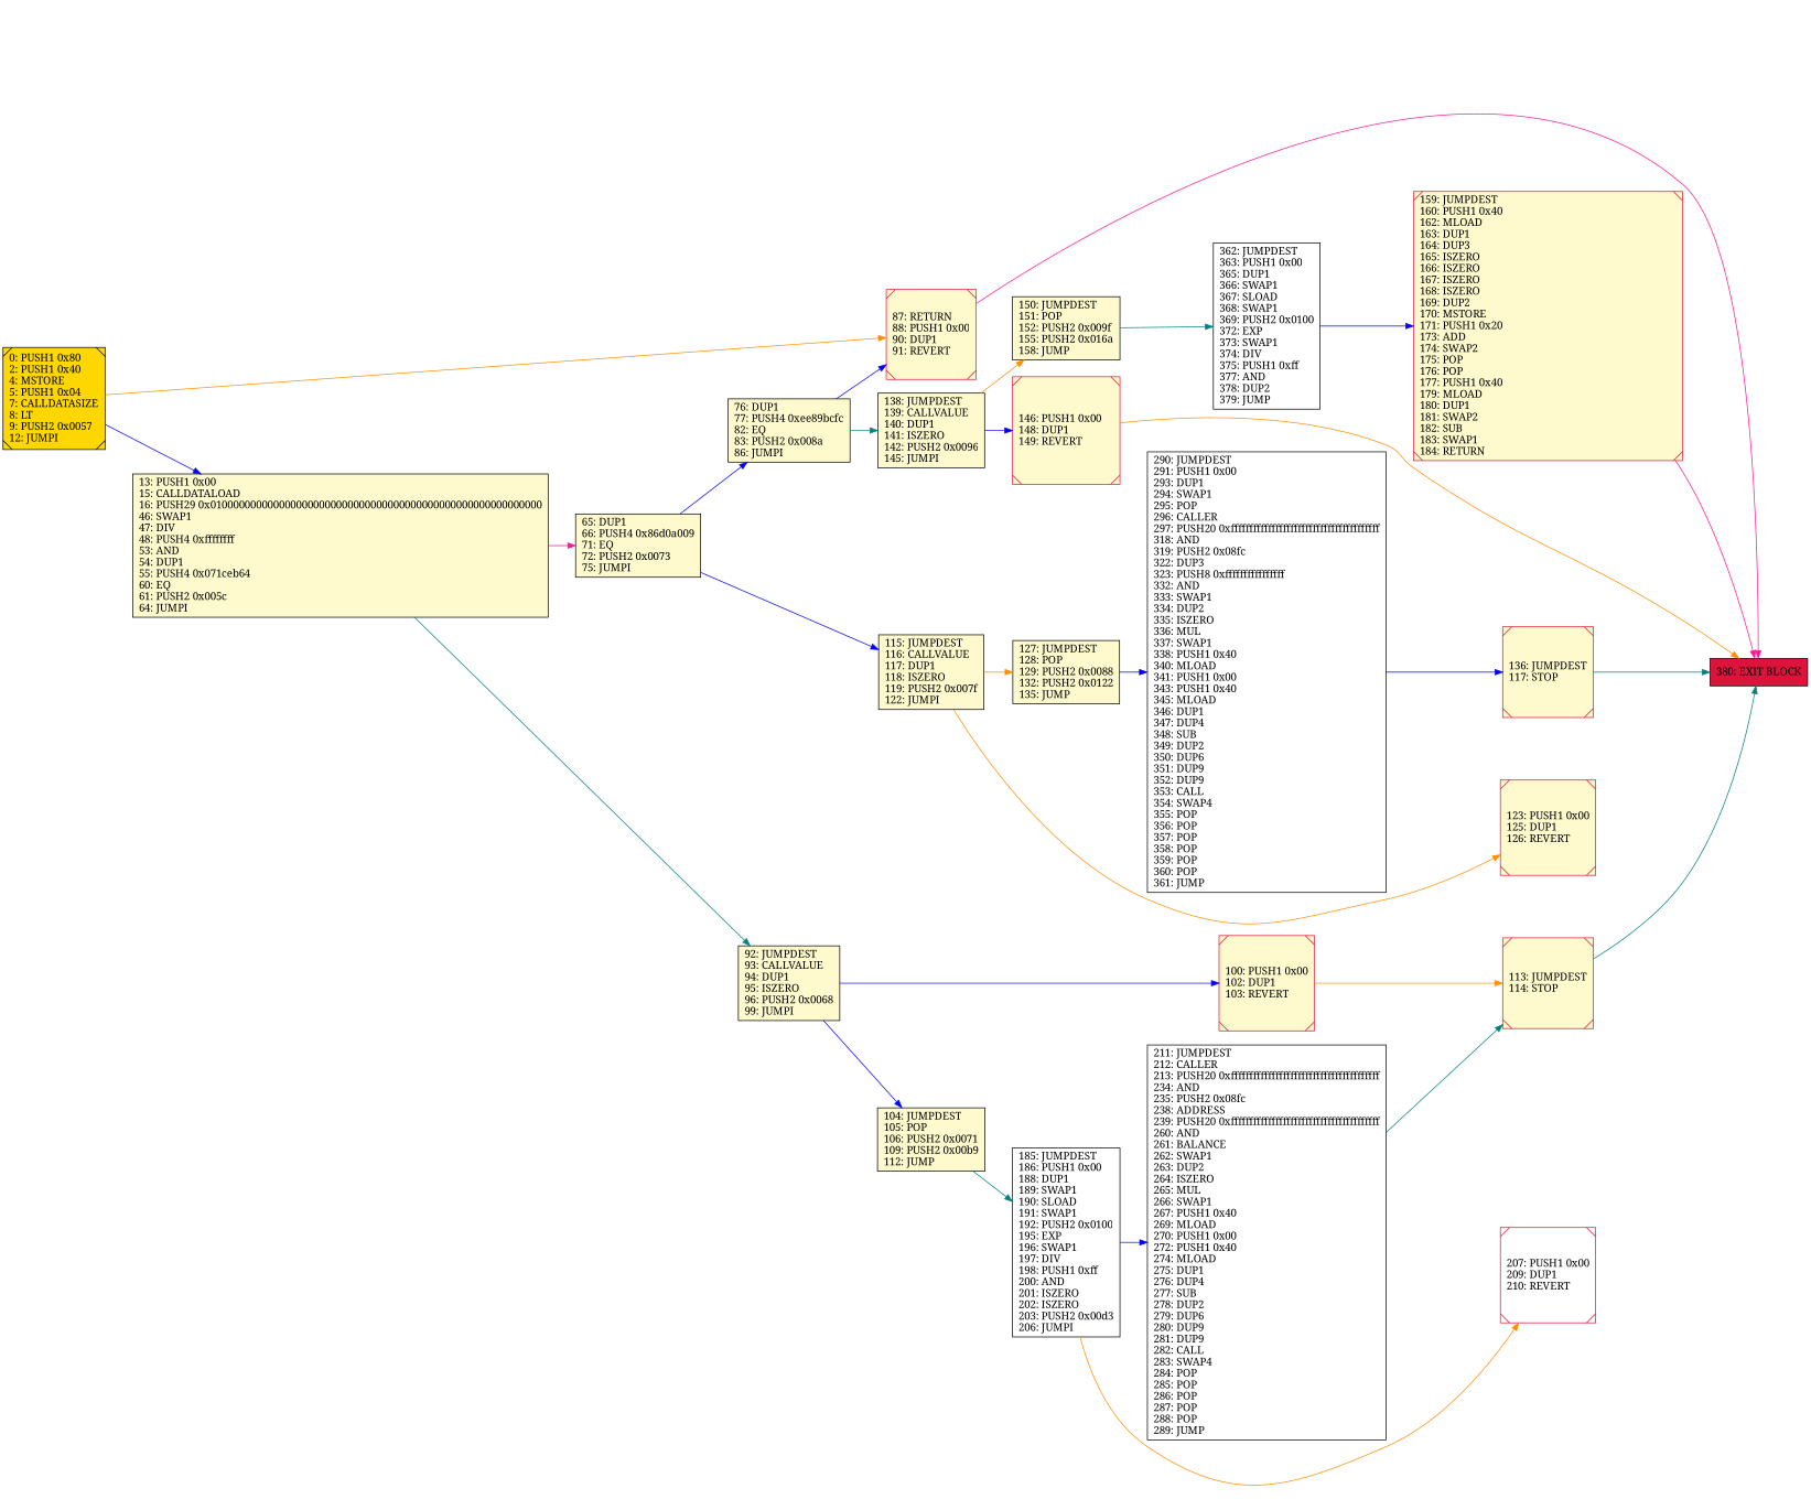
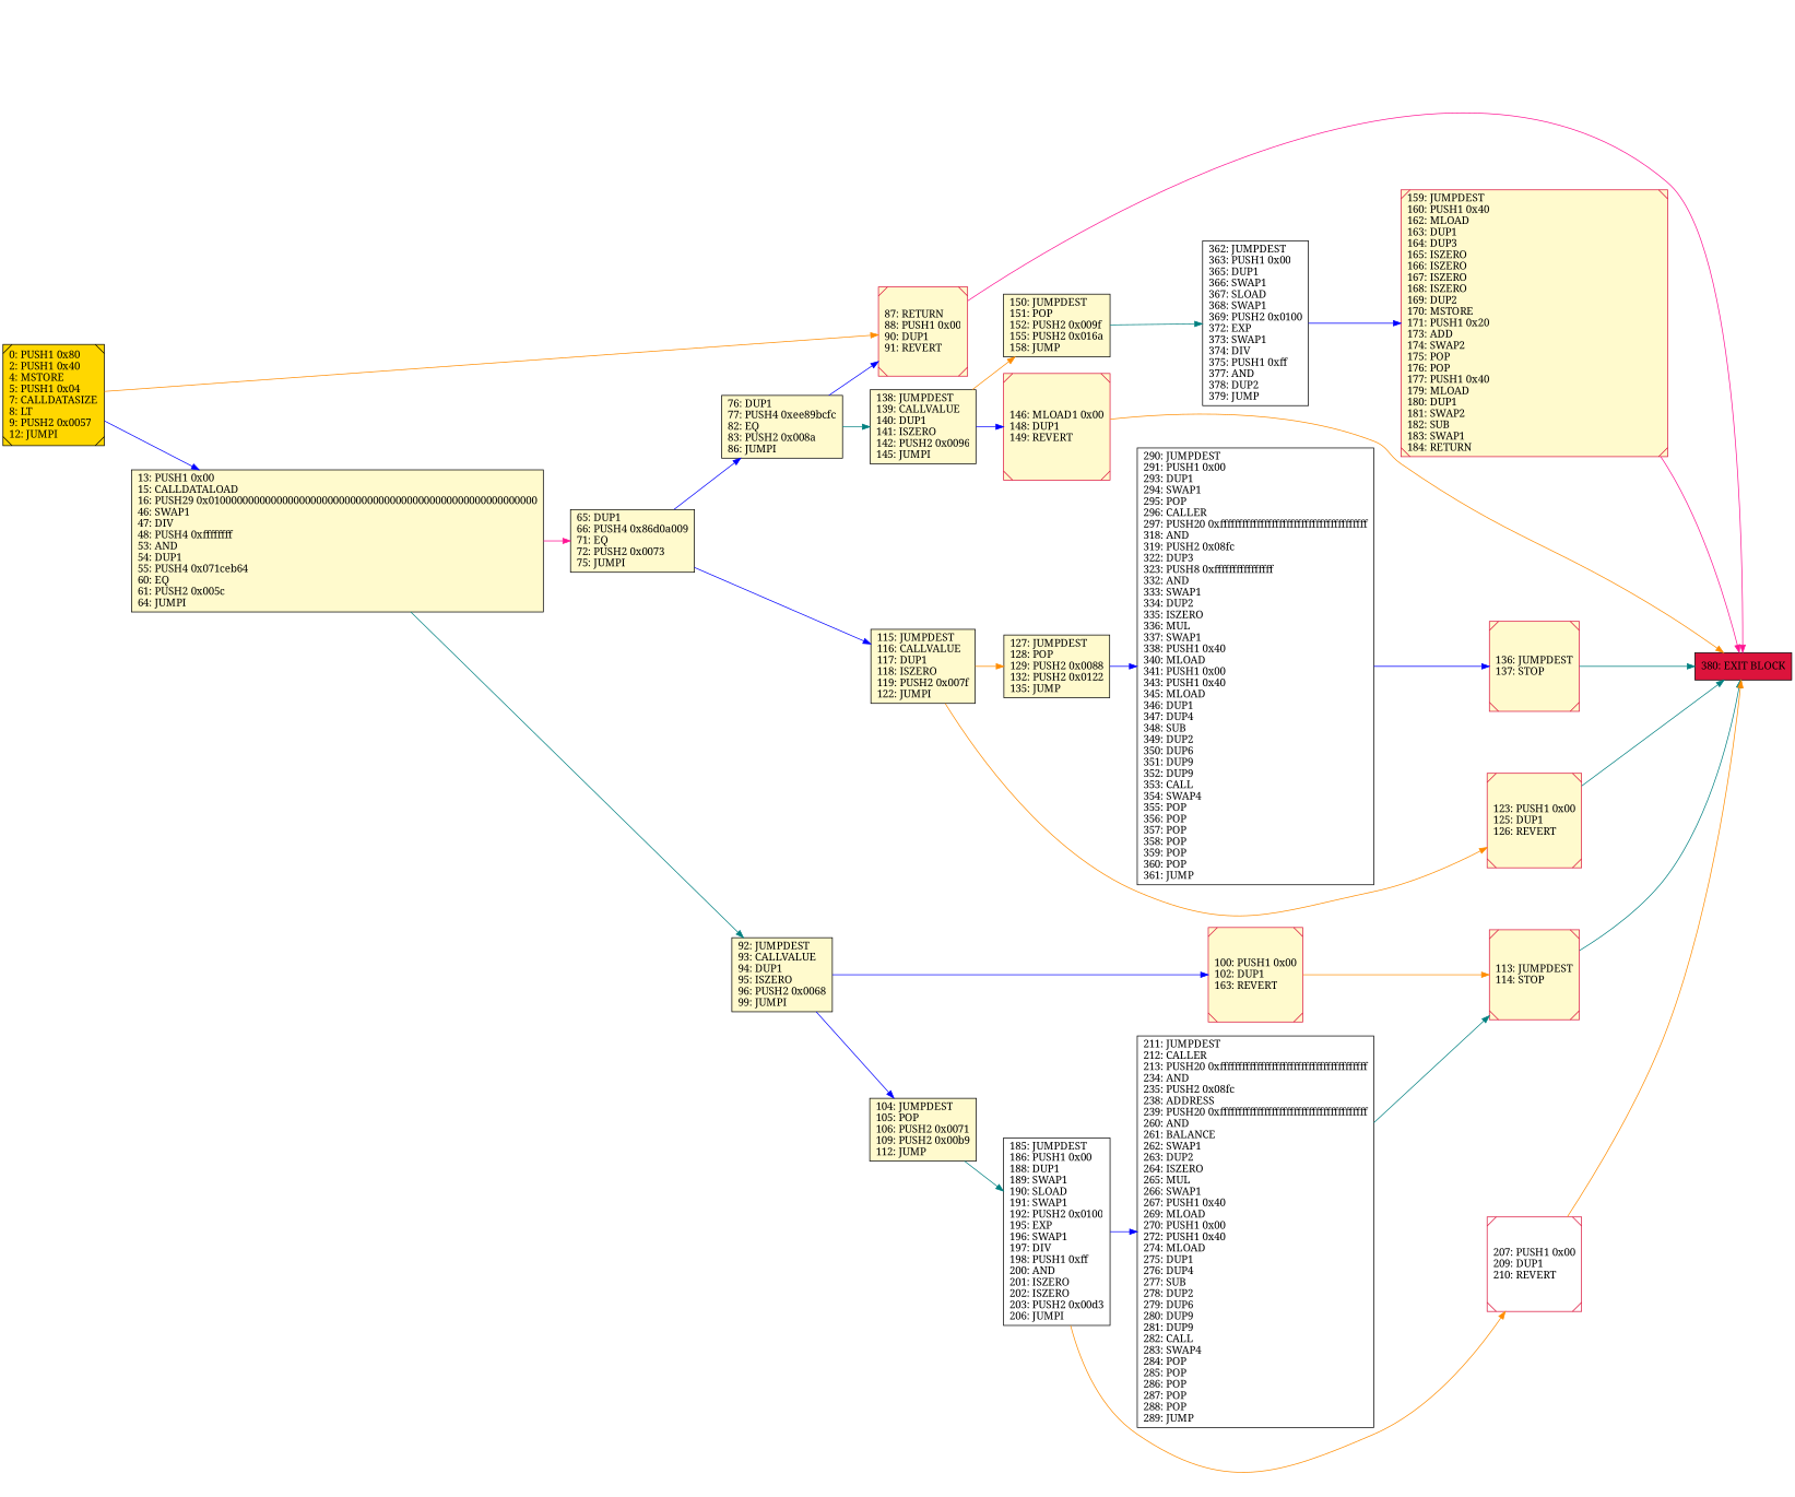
  digraph {
    fontname="Noto Serif"
    rankdir=LR
    node [color=black fillcolor=lemonchiffon fontcolor=black fontname="Noto Serif" shape=box style=filled]
    edge [color=blue fontname="Noto Serif"]
    n1 [label="76: DUP1\l77: PUSH4 0xee89bcfc\l82: EQ\l83: PUSH2 0x008a\l86: JUMPI\l"]
    n2 [label="138: JUMPDEST\l139: CALLVALUE\l140: DUP1\l141: ISZERO\l142: PUSH2 0x0096\l145: JUMPI\l"]
    n3 [color=crimson label="87: RETURN\l88: PUSH1 0x00\l90: DUP1\l91: REVERT\l" shape=Msquare]
    n4 [label="150: JUMPDEST\l151: POP\l152: PUSH2 0x009f\l155: PUSH2 0x016a\l158: JUMP\l"]
-   n5 [color=crimson label="146: PUSH1 0x00\l148: DUP1\l149: REVERT\l" shape=Msquare]
+   n5 [color=crimson label="146: MLOAD1 0x00\l148: DUP1\l149: REVERT\l" shape=Msquare]
    n6 [fillcolor=crimson label="380: EXIT BLOCK\l"]
    n7 [fillcolor=white label="362: JUMPDEST\l363: PUSH1 0x00\l365: DUP1\l366: SWAP1\l367: SLOAD\l368: SWAP1\l369: PUSH2 0x0100\l372: EXP\l373: SWAP1\l374: DIV\l375: PUSH1 0xff\l377: AND\l378: DUP2\l379: JUMP\l"]
    n8 [color=crimson label="159: JUMPDEST\l160: PUSH1 0x40\l162: MLOAD\l163: DUP1\l164: DUP3\l165: ISZERO\l166: ISZERO\l167: ISZERO\l168: ISZERO\l169: DUP2\l170: MSTORE\l171: PUSH1 0x20\l173: ADD\l174: SWAP2\l175: POP\l176: POP\l177: PUSH1 0x40\l179: MLOAD\l180: DUP1\l181: SWAP2\l182: SUB\l183: SWAP1\l184: RETURN\l" shape=Msquare]
-   n9 [color=crimson label="100: PUSH1 0x00\l102: DUP1\l103: REVERT\l" shape=Msquare]
+   n9 [color=crimson label="100: PUSH1 0x00\l102: DUP1\l163: REVERT\l" shape=Msquare]
    n10 [color=crimson label="113: JUMPDEST\l114: STOP\l" shape=Msquare]
    n11 [label="115: JUMPDEST\l116: CALLVALUE\l117: DUP1\l118: ISZERO\l119: PUSH2 0x007f\l122: JUMPI\l"]
    n12 [label="127: JUMPDEST\l128: POP\l129: PUSH2 0x0088\l132: PUSH2 0x0122\l135: JUMP\l"]
    n13 [color=crimson label="123: PUSH1 0x00\l125: DUP1\l126: REVERT\l" shape=Msquare]
    n14 [fillcolor=white label="290: JUMPDEST\l291: PUSH1 0x00\l293: DUP1\l294: SWAP1\l295: POP\l296: CALLER\l297: PUSH20 0xffffffffffffffffffffffffffffffffffffffff\l318: AND\l319: PUSH2 0x08fc\l322: DUP3\l323: PUSH8 0xffffffffffffffff\l332: AND\l333: SWAP1\l334: DUP2\l335: ISZERO\l336: MUL\l337: SWAP1\l338: PUSH1 0x40\l340: MLOAD\l341: PUSH1 0x00\l343: PUSH1 0x40\l345: MLOAD\l346: DUP1\l347: DUP4\l348: SUB\l349: DUP2\l350: DUP6\l351: DUP9\l352: DUP9\l353: CALL\l354: SWAP4\l355: POP\l356: POP\l357: POP\l358: POP\l359: POP\l360: POP\l361: JUMP\l"]
-   n15 [color=crimson label="136: JUMPDEST\l117: STOP\l" shape=Msquare]
+   n15 [color=crimson label="136: JUMPDEST\l137: STOP\l" shape=Msquare]
    n16 [fillcolor=white label="211: JUMPDEST\l212: CALLER\l213: PUSH20 0xffffffffffffffffffffffffffffffffffffffff\l234: AND\l235: PUSH2 0x08fc\l238: ADDRESS\l239: PUSH20 0xffffffffffffffffffffffffffffffffffffffff\l260: AND\l261: BALANCE\l262: SWAP1\l263: DUP2\l264: ISZERO\l265: MUL\l266: SWAP1\l267: PUSH1 0x40\l269: MLOAD\l270: PUSH1 0x00\l272: PUSH1 0x40\l274: MLOAD\l275: DUP1\l276: DUP4\l277: SUB\l278: DUP2\l279: DUP6\l280: DUP9\l281: DUP9\l282: CALL\l283: SWAP4\l284: POP\l285: POP\l286: POP\l287: POP\l288: POP\l289: JUMP\l"]
    n17 [color=crimson fillcolor=white label="207: PUSH1 0x00\l209: DUP1\l210: REVERT\l" shape=Msquare]
    n18 [label="65: DUP1\l66: PUSH4 0x86d0a009\l71: EQ\l72: PUSH2 0x0073\l75: JUMPI\l"]
    n19 [fillcolor=white label="185: JUMPDEST\l186: PUSH1 0x00\l188: DUP1\l189: SWAP1\l190: SLOAD\l191: SWAP1\l192: PUSH2 0x0100\l195: EXP\l196: SWAP1\l197: DIV\l198: PUSH1 0xff\l200: AND\l201: ISZERO\l202: ISZERO\l203: PUSH2 0x00d3\l206: JUMPI\l"]
    n20 [label="104: JUMPDEST\l105: POP\l106: PUSH2 0x0071\l109: PUSH2 0x00b9\l112: JUMP\l"]
    n21 [label="13: PUSH1 0x00\l15: CALLDATALOAD\l16: PUSH29 0x0100000000000000000000000000000000000000000000000000000000\l46: SWAP1\l47: DIV\l48: PUSH4 0xffffffff\l53: AND\l54: DUP1\l55: PUSH4 0x071ceb64\l60: EQ\l61: PUSH2 0x005c\l64: JUMPI\l"]
    n22 [label="92: JUMPDEST\l93: CALLVALUE\l94: DUP1\l95: ISZERO\l96: PUSH2 0x0068\l99: JUMPI\l"]
    n23 [fillcolor=gold label="0: PUSH1 0x80\l2: PUSH1 0x40\l4: MSTORE\l5: PUSH1 0x04\l7: CALLDATASIZE\l8: LT\l9: PUSH2 0x0057\l12: JUMPI\l" shape=Msquare]
    n1 -> n2 [color=teal]
    n1 -> n3
    n2 -> n4 [color=darkorange]
    n2 -> n5
    n3 -> n6 [color=deeppink]
    n4 -> n7 [color=teal]
    n5 -> n6 [color=darkorange]
    n7 -> n8
    n8 -> n6 [color=deeppink]
    n9 -> n10 [color=darkorange]
    n10 -> n6 [color=teal]
    n11 -> n12 [color=darkorange]
    n11 -> n13 [color=darkorange]
    n12 -> n14
+   n13 -> n6 [color=teal]
    n14 -> n15
    n15 -> n6 [color=teal]
    n16 -> n10 [color=teal]
+   n17 -> n6 [color=darkorange]
    n18 -> n1
    n18 -> n11
    n19 -> n16
    n19 -> n17 [color=darkorange]
    n20 -> n19 [color=teal]
    n21 -> n18 [color=deeppink]
    n21 -> n22 [color=teal]
    n22 -> n9
    n22 -> n20
    n23 -> n3 [color=darkorange]
    n23 -> n21
  }
